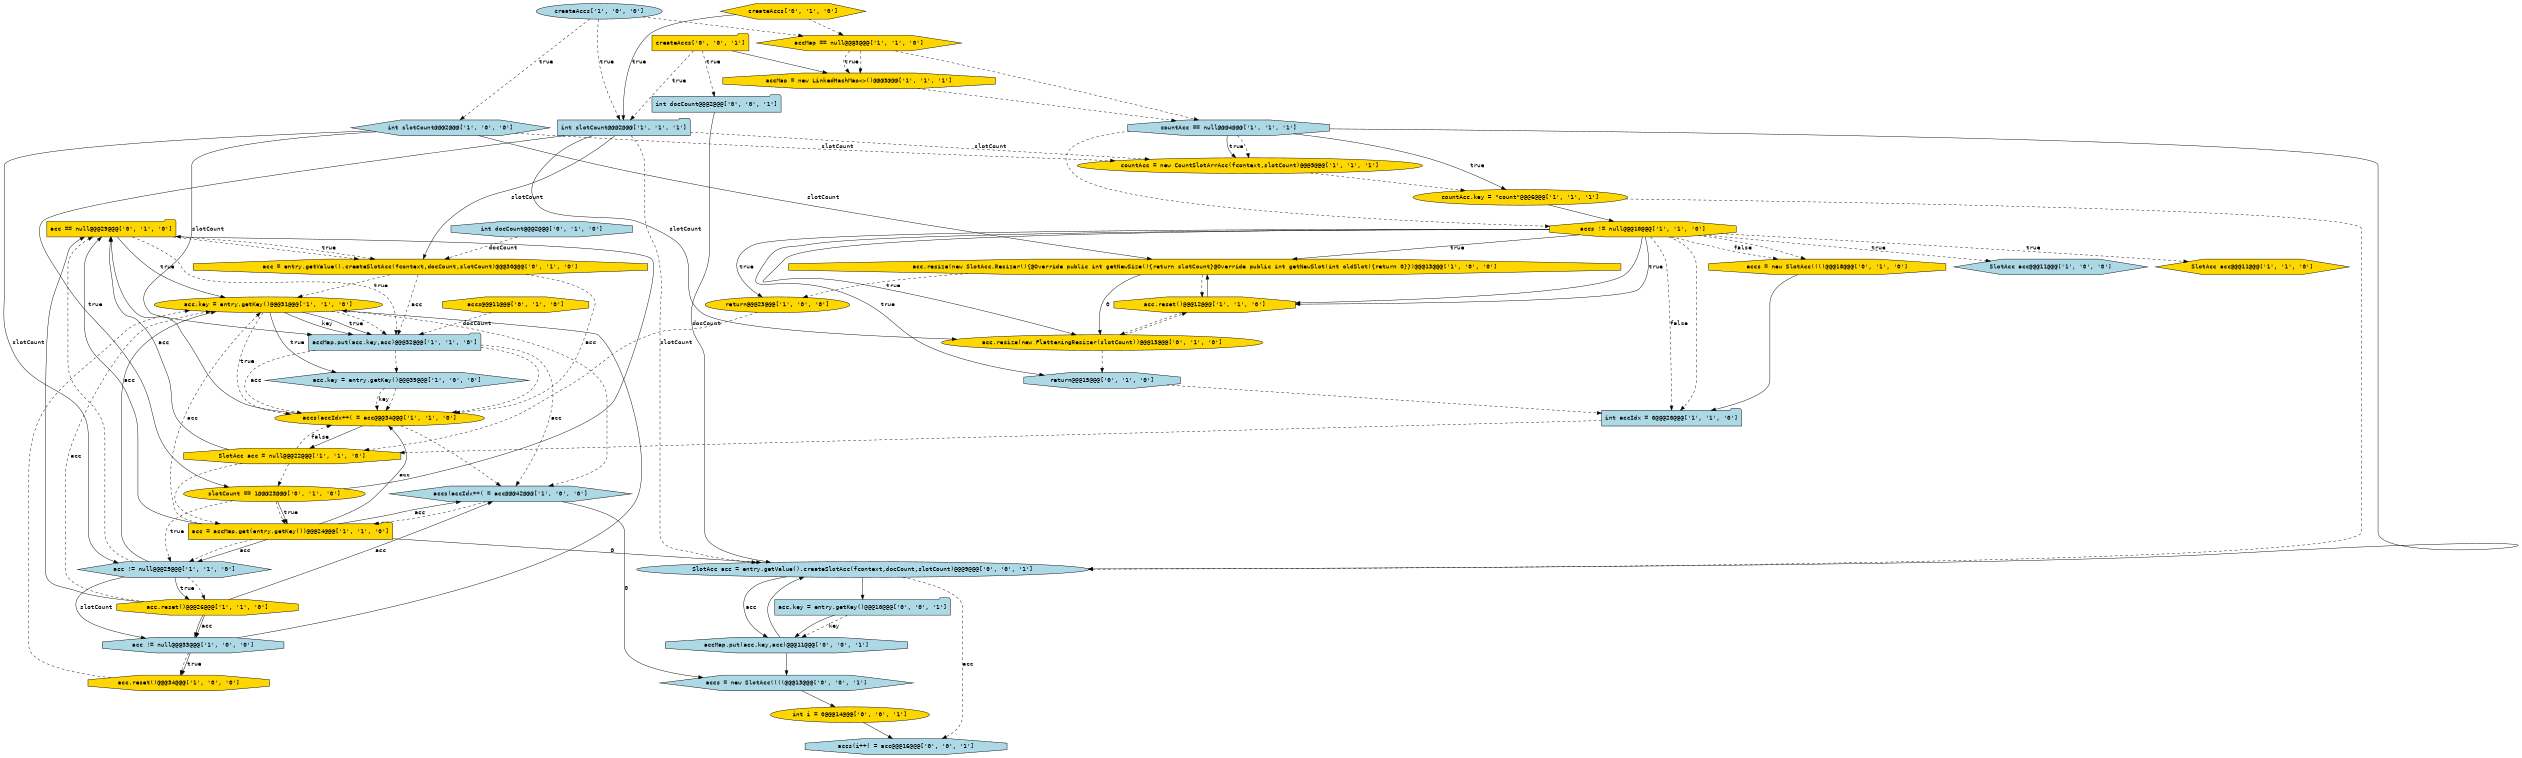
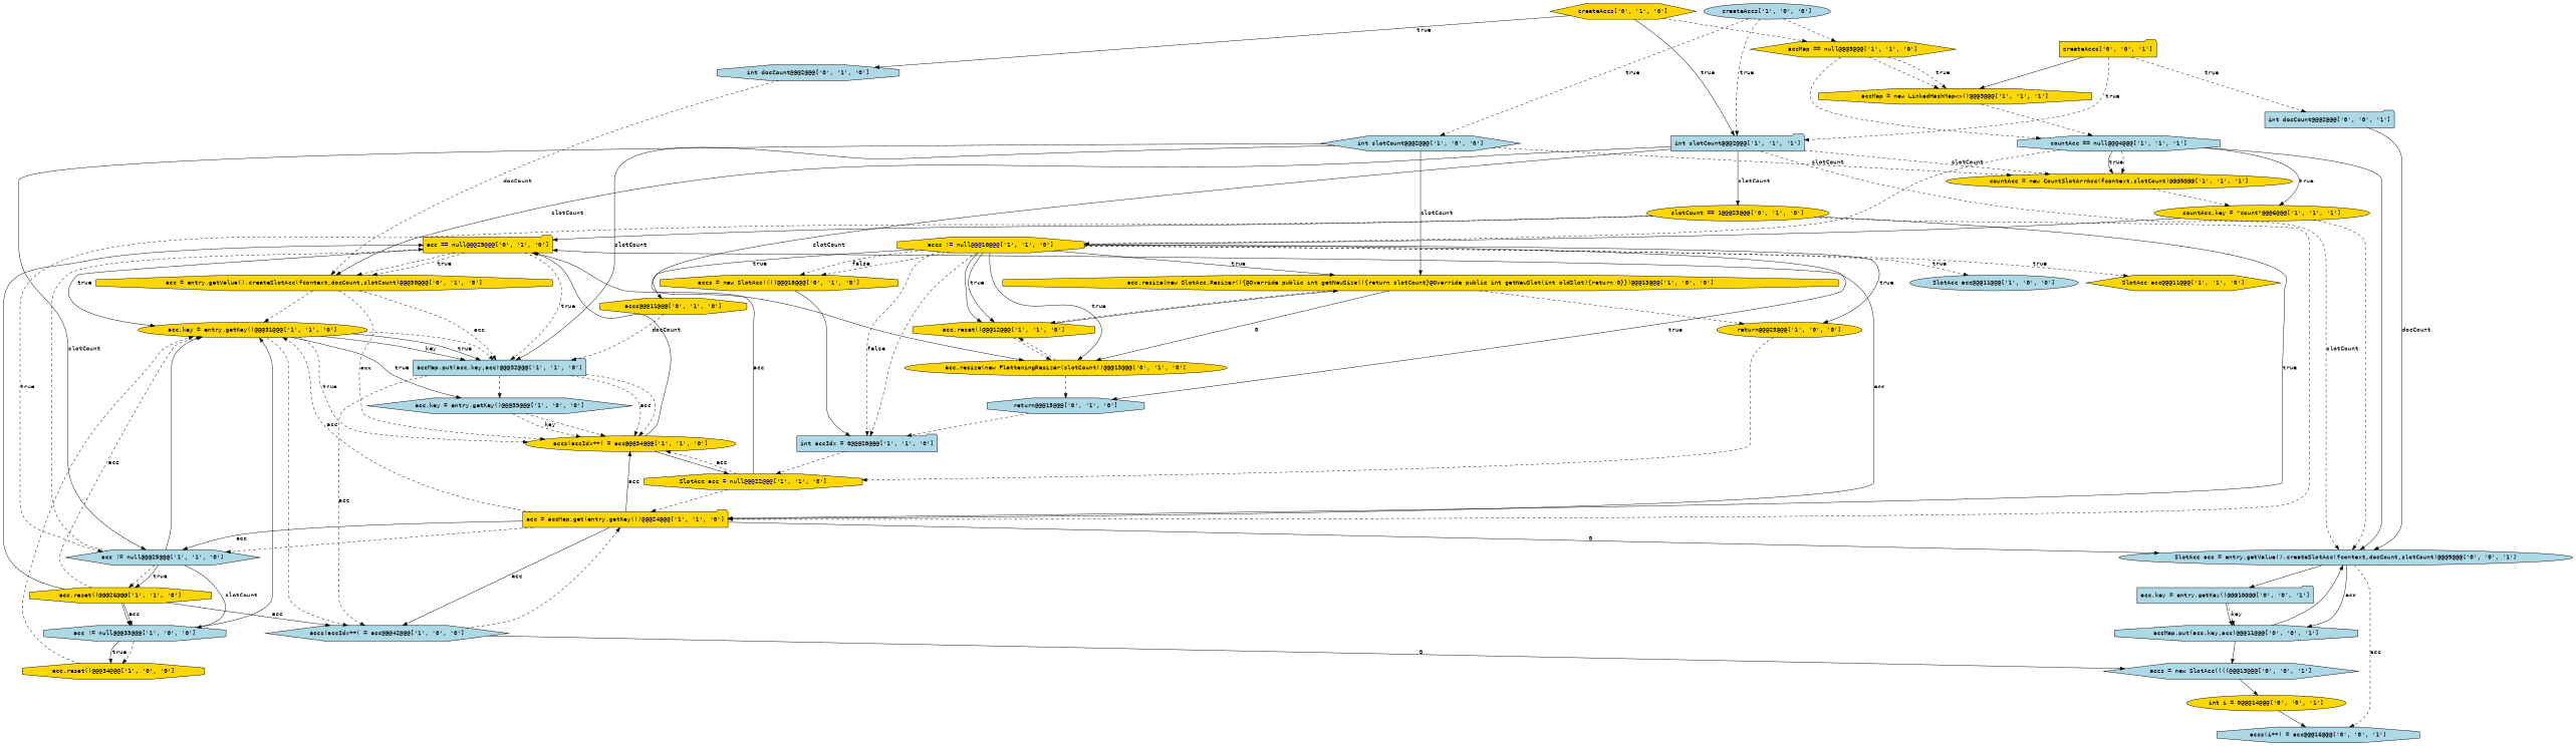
  digraph {
    fontname="DejaVu Sans Mono"
    node [fillcolor=gold fontname="DejaVu Sans Mono" shape=octagon style=filled]
    edge [fontname="DejaVu Sans Mono" style=dashed]
    n1 [label="acc == null@@@29@@@['0', '1', '0']" shape=folder]
    n2 [label="acc = entry.getValue().createSlotAcc(fcontext,docCount,slotCount)@@@30@@@['0', '1', '0']"]
    n3 [label="acc.key = entry.getKey()@@@31@@@['1', '1', '0']" shape=ellipse]
    n4 [fillcolor=lightblue label="accMap.put(acc.key,acc)@@@32@@@['1', '1', '0']" shape=folder]
    n5 [label="accs(accIdx++( = acc@@@34@@@['1', '1', '0']" shape=ellipse]
    n6 [label="SlotAcc acc = null@@@22@@@['1', '1', '0']"]
    n7 [fillcolor=lightblue label="accs(accIdx++( = acc@@@42@@@['1', '0', '0']" shape=hexagon]
    n8 [fillcolor=lightblue label="acc.key = entry.getKey()@@@39@@@['1', '0', '0']" shape=hexagon]
    n9 [fillcolor=lightblue label="countAcc == null@@@4@@@['1', '1', '1']"]
    n10 [fillcolor=lightblue label="SlotAcc acc = entry.getValue().createSlotAcc(fcontext,docCount,slotCount)@@@9@@@['0', '0', '1']" shape=ellipse]
    n11 [label="accs != null@@@10@@@['1', '1', '0']"]
    n12 [label="countAcc = new CountSlotArrAcc(fcontext,slotCount)@@@5@@@['1', '1', '1']" shape=ellipse]
    n13 [label="countAcc.key = \"count\"@@@6@@@['1', '1', '1']" shape=ellipse]
    n14 [fillcolor=lightblue label="accMap.put(acc.key,acc)@@@11@@@['0', '0', '1']"]
    n15 [fillcolor=lightblue label="accs(i++( = acc@@@16@@@['0', '0', '1']"]
    n16 [fillcolor=lightblue label="acc.key = entry.getKey()@@@10@@@['0', '0', '1']" shape=folder]
    n17 [label="return@@@23@@@['1', '0', '0']" shape=ellipse]
-   n18 [fillcolor=lightblue label="SlotAcc acc@@@11@@@['1', '0', '0']" shape=hexagon]
+   n18 [fillcolor=lightblue label="SlotAcc acc@@@11@@@['1', '0', '0']" shape=ellipse]
    n19 [label="acc.resize(new SlotAcc.Resizer(){@Override public int getNewSize(){return slotCount}@Override public int getNewSlot(int oldSlot){return 0}})@@@13@@@['1', '0', '0']"]
    n20 [label="SlotAcc acc@@@11@@@['1', '1', '0']" shape=hexagon]
    n21 [label="accs@@@11@@@['0', '1', '0']"]
    n22 [fillcolor=lightblue label="return@@@15@@@['0', '1', '0']"]
    n23 [label="accs = new SlotAcc((((@@@18@@@['0', '1', '0']"]
    n24 [label="acc.reset()@@@12@@@['1', '1', '0']"]
    n25 [fillcolor=lightblue label="int accIdx = 0@@@20@@@['1', '1', '0']" shape=folder]
    n26 [label="acc.resize(new FlatteningResizer(slotCount))@@@13@@@['0', '1', '0']" shape=ellipse]
    n27 [fillcolor=lightblue label="accs = new SlotAcc((((@@@13@@@['0', '0', '1']" shape=hexagon]
    n28 [label="slotCount == 1@@@23@@@['0', '1', '0']" shape=ellipse]
    n29 [label="acc = accMap.get(entry.getKey())@@@24@@@['1', '1', '0']" shape=folder]
    n30 [label="int i = 0@@@14@@@['0', '0', '1']" shape=ellipse]
    n31 [fillcolor=lightblue label="acc != null@@@25@@@['1', '1', '0']" shape=hexagon]
    n32 [label="accMap = new LinkedHashMap<>()@@@3@@@['1', '1', '1']"]
    n33 [label="acc.reset()@@@26@@@['1', '1', '0']"]
    n34 [fillcolor=lightblue label="acc != null@@@33@@@['1', '0', '0']"]
    n35 [label="acc.reset()@@@34@@@['1', '0', '0']"]
    n36 [fillcolor=lightblue label="int slotCount@@@2@@@['1', '0', '0']" shape=hexagon]
    n37 [fillcolor=lightblue label="int docCount@@@2@@@['0', '0', '1']" shape=folder]
    n38 [label="accMap == null@@@3@@@['1', '1', '0']" shape=hexagon]
    n39 [fillcolor=lightblue label="int slotCount@@@2@@@['1', '1', '1']" shape=folder]
    n40 [label="createAccs['0', '1', '0']" shape=hexagon]
    n41 [fillcolor=lightblue label="int docCount@@@2@@@['0', '1', '0']"]
    n42 [fillcolor=lightblue label="createAccs['1', '0', '0']" shape=ellipse]
    n43 [label="createAccs['0', '0', '1']" shape=folder]
    n1 -> n2
    n1 -> n2 [label=true]
    n1 -> n3 [label=true style=solid]
    n1 -> n4 [label=true]
    n2 -> n3
    n2 -> n4 [label=acc]
    n2 -> n5 [label=acc]
    n3 -> n4 [label=key style=solid]
    n3 -> n4 [label=true style=solid]
    n3 -> n4
    n3 -> n5 [label=true]
    n3 -> n7
    n3 -> n8 [label=true style=solid]
    n4 -> n5 [label=acc]
    n4 -> n5
    n4 -> n7 [label=acc]
    n4 -> n8
    n5 -> n1 [style=solid]
    n5 -> n6 [style=solid]
-   n5 -> n7
    n6 -> n1 [label=acc style=solid]
-   n6 -> n5 [label=false]
-   n6 -> n28
+   n6 -> n5 [label=acc]
    n6 -> n29
    n7 -> n27 [label=0 style=solid]
    n7 -> n29
    n8 -> n5
    n8 -> n5 [label=key]
    n9 -> n10 [style=solid]
    n9 -> n11
    n9 -> n12 [label=true style=solid]
    n9 -> n12
    n9 -> n13 [label=true style=solid]
    n10 -> n14 [label=acc style=solid]
    n10 -> n15 [label=acc]
    n10 -> n16 [style=solid]
    n11 -> n17 [label=true style=solid]
    n11 -> n18 [label=true]
    n11 -> n19 [label=true style=solid]
    n11 -> n20 [label=true]
+   n11 -> n21 [label=true style=solid]
    n11 -> n22 [label=true style=solid]
    n11 -> n23
    n11 -> n23 [label=false]
    n11 -> n24 [label=true style=solid]
    n11 -> n24 [style=solid]
    n11 -> n25 [label=false]
    n11 -> n25
    n11 -> n26 [label=true style=solid]
    n12 -> n13
    n13 -> n10
    n13 -> n11 [style=solid]
    n14 -> n10 [style=solid]
    n14 -> n27 [style=solid]
    n16 -> n14 [style=solid]
    n16 -> n14 [label=key]
    n17 -> n6
    n19 -> n17
    n19 -> n24
    n19 -> n26 [label=0 style=solid]
    n21 -> n4 [label=docCount]
    n22 -> n25
    n23 -> n25 [style=solid]
    n24 -> n19 [style=solid]
    n24 -> n26
    n25 -> n6
    n26 -> n22
    n26 -> n24
    n27 -> n30 [style=solid]
    n28 -> n1 [style=solid]
    n28 -> n29
    n28 -> n29 [label=true style=solid]
    n28 -> n31 [label=true]
    n29 -> n1 [label=acc style=solid]
    n29 -> n3 [label=acc]
    n29 -> n5 [label=acc style=solid]
    n29 -> n7 [label=acc style=solid]
    n29 -> n10 [label=0 style=solid]
    n29 -> n31 [label=acc style=solid]
    n29 -> n31
    n30 -> n15 [style=solid]
    n31 -> n1
    n31 -> n3 [style=solid]
    n31 -> n33
    n31 -> n33 [label=true style=solid]
    n31 -> n34 [label=slotCount style=solid]
    n32 -> n9
    n33 -> n1 [style=solid]
    n33 -> n3 [label=acc]
    n33 -> n7 [label=acc style=solid]
    n33 -> n34 [style=solid]
    n33 -> n34 [label=acc style=solid]
    n34 -> n3 [style=solid]
    n34 -> n35
    n34 -> n35 [label=true style=solid]
    n35 -> n3
    n36 -> n4 [label=slotCount style=solid]
    n36 -> n12 [label=slotCount]
    n36 -> n19 [label=slotCount style=solid]
    n36 -> n31 [label=slotCount style=solid]
    n37 -> n10 [label=docCount style=solid]
    n38 -> n9
    n38 -> n32
    n38 -> n32 [label=true]
    n39 -> n2 [label=slotCount style=solid]
    n39 -> n10 [label=slotCount]
    n39 -> n12 [label=slotCount]
    n39 -> n26 [label=slotCount style=solid]
-   n39 -> n28 [label=true style=solid]
+   n39 -> n28 [label=slotCount style=solid]
    n40 -> n38
    n40 -> n39 [label=true style=solid]
+   n40 -> n41 [label=true style=solid]
    n41 -> n2 [label=docCount]
    n42 -> n36 [label=true]
    n42 -> n38
    n42 -> n39 [label=true]
    n43 -> n32 [style=solid]
    n43 -> n37 [label=true]
    n43 -> n39 [label=true]
  }
